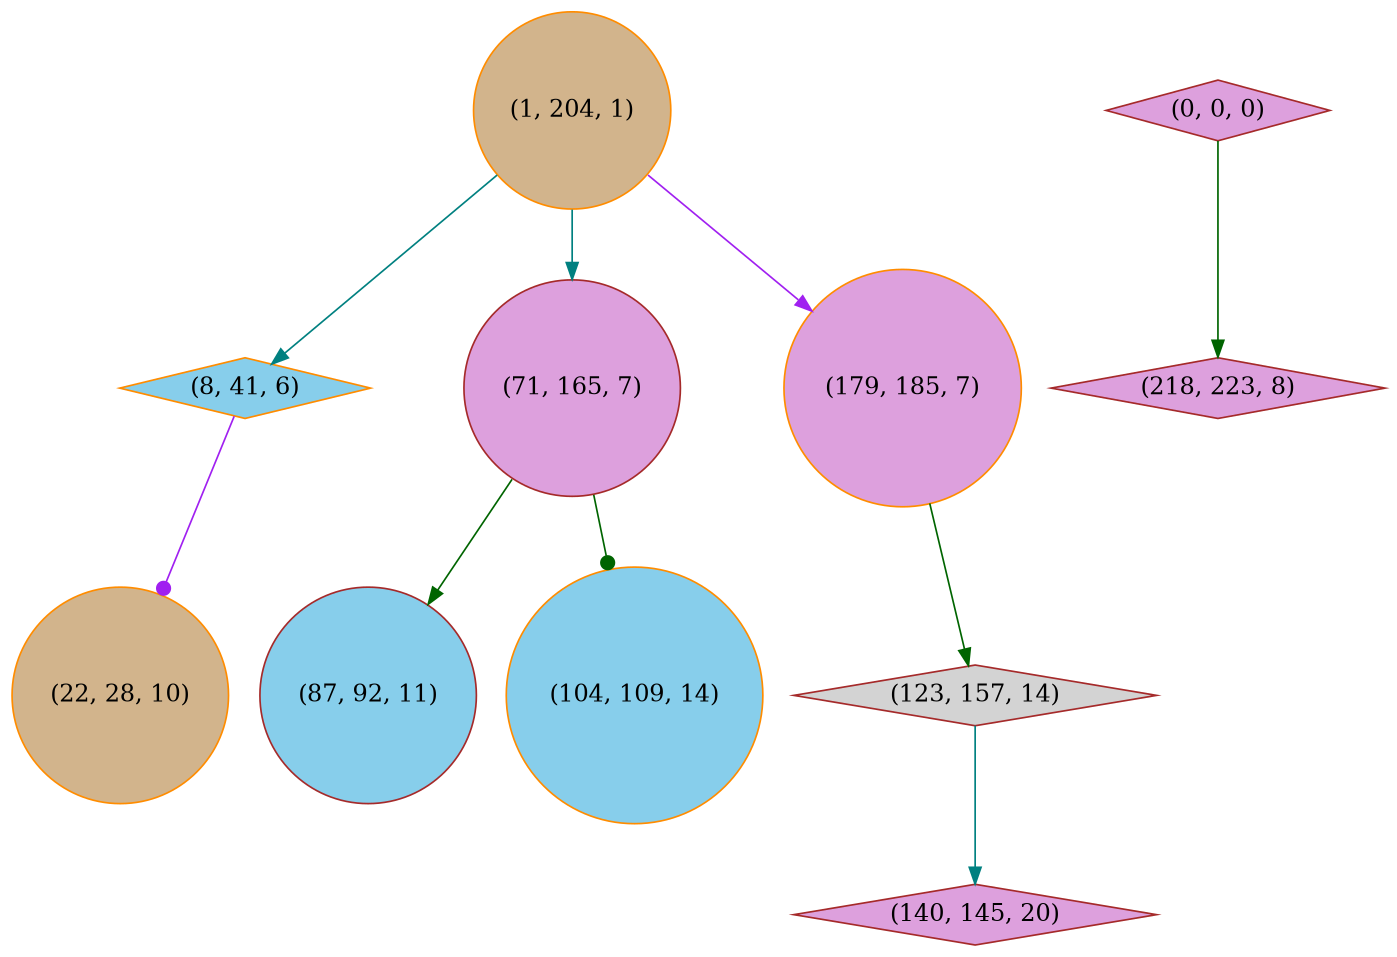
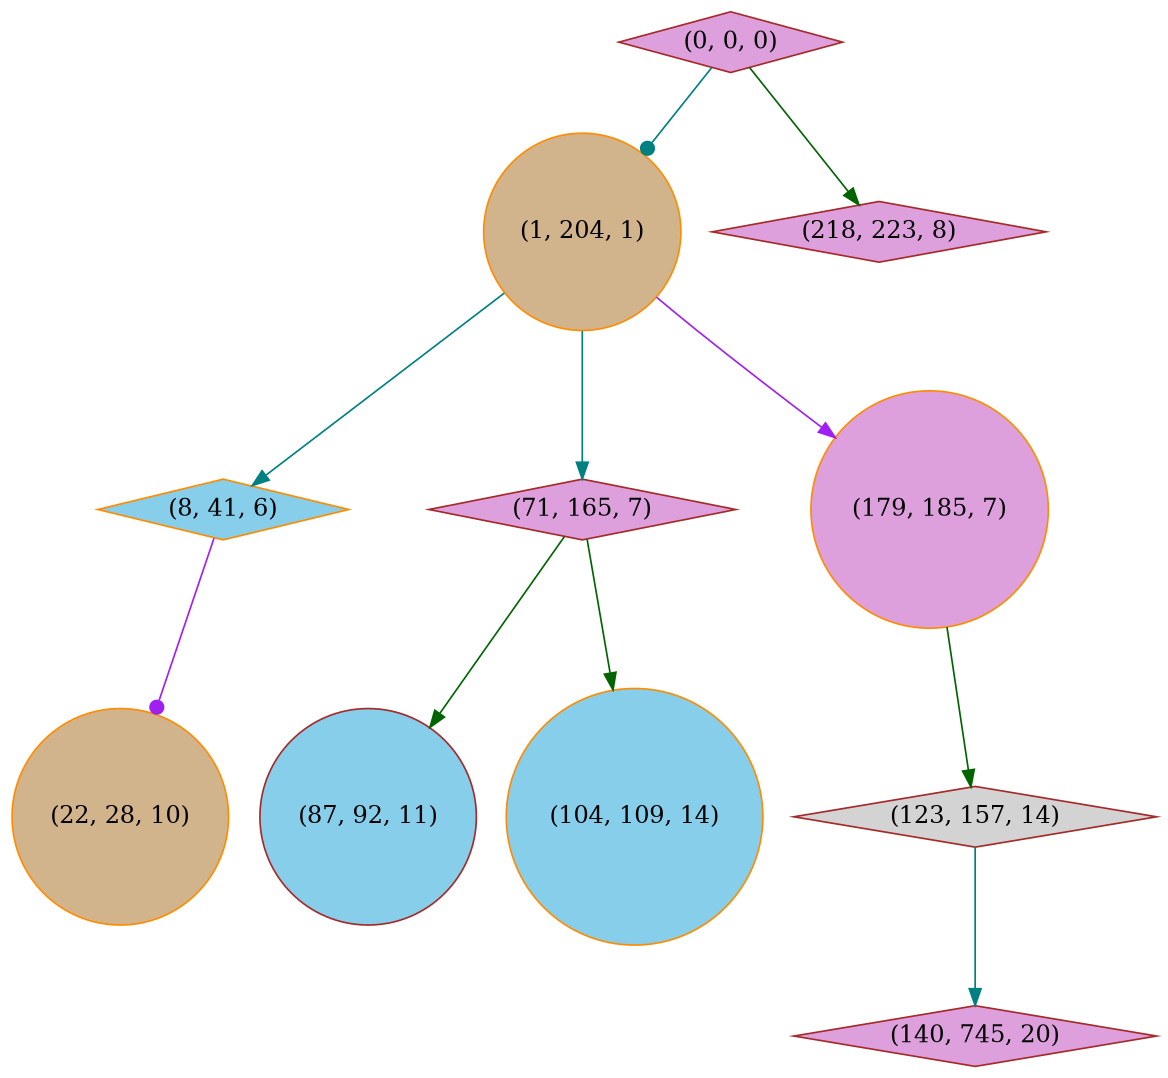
  digraph {
    node [color=brown fillcolor=plum shape=diamond style=filled]
    edge [arrowhead=normal color=teal]
    "(1, 204, 1)" [color=darkorange fillcolor=tan shape=circle]
    "(0, 0, 0)"
    "(218, 223, 8)"
    "(8, 41, 6)" [color=darkorange fillcolor=skyblue]
-   "(71, 165, 7)" [shape=circle]
+   "(71, 165, 7)"
    "(179, 185, 7)" [color=darkorange shape=circle]
    "(22, 28, 10)" [color=darkorange fillcolor=tan shape=circle]
    "(87, 92, 11)" [fillcolor=skyblue shape=circle]
    "(104, 109, 14)" [color=darkorange fillcolor=skyblue shape=circle]
    "(123, 157, 14)" [fillcolor=lightgrey]
-   "(140, 145, 20)"
+   "(140, 145, 20)" [label="(140, 745, 20)"]
    "(1, 204, 1)" -> "(8, 41, 6)"
    "(1, 204, 1)" -> "(71, 165, 7)"
    "(1, 204, 1)" -> "(179, 185, 7)" [color=purple]
+   "(0, 0, 0)" -> "(1, 204, 1)" [arrowhead=dot]
    "(0, 0, 0)" -> "(218, 223, 8)" [color=darkgreen]
    "(8, 41, 6)" -> "(22, 28, 10)" [arrowhead=dot color=purple]
    "(71, 165, 7)" -> "(87, 92, 11)" [color=darkgreen]
-   "(71, 165, 7)" -> "(104, 109, 14)" [arrowhead=dot color=darkgreen]
+   "(71, 165, 7)" -> "(104, 109, 14)" [color=darkgreen]
    "(179, 185, 7)" -> "(123, 157, 14)" [color=darkgreen]
    "(123, 157, 14)" -> "(140, 145, 20)"
  }
